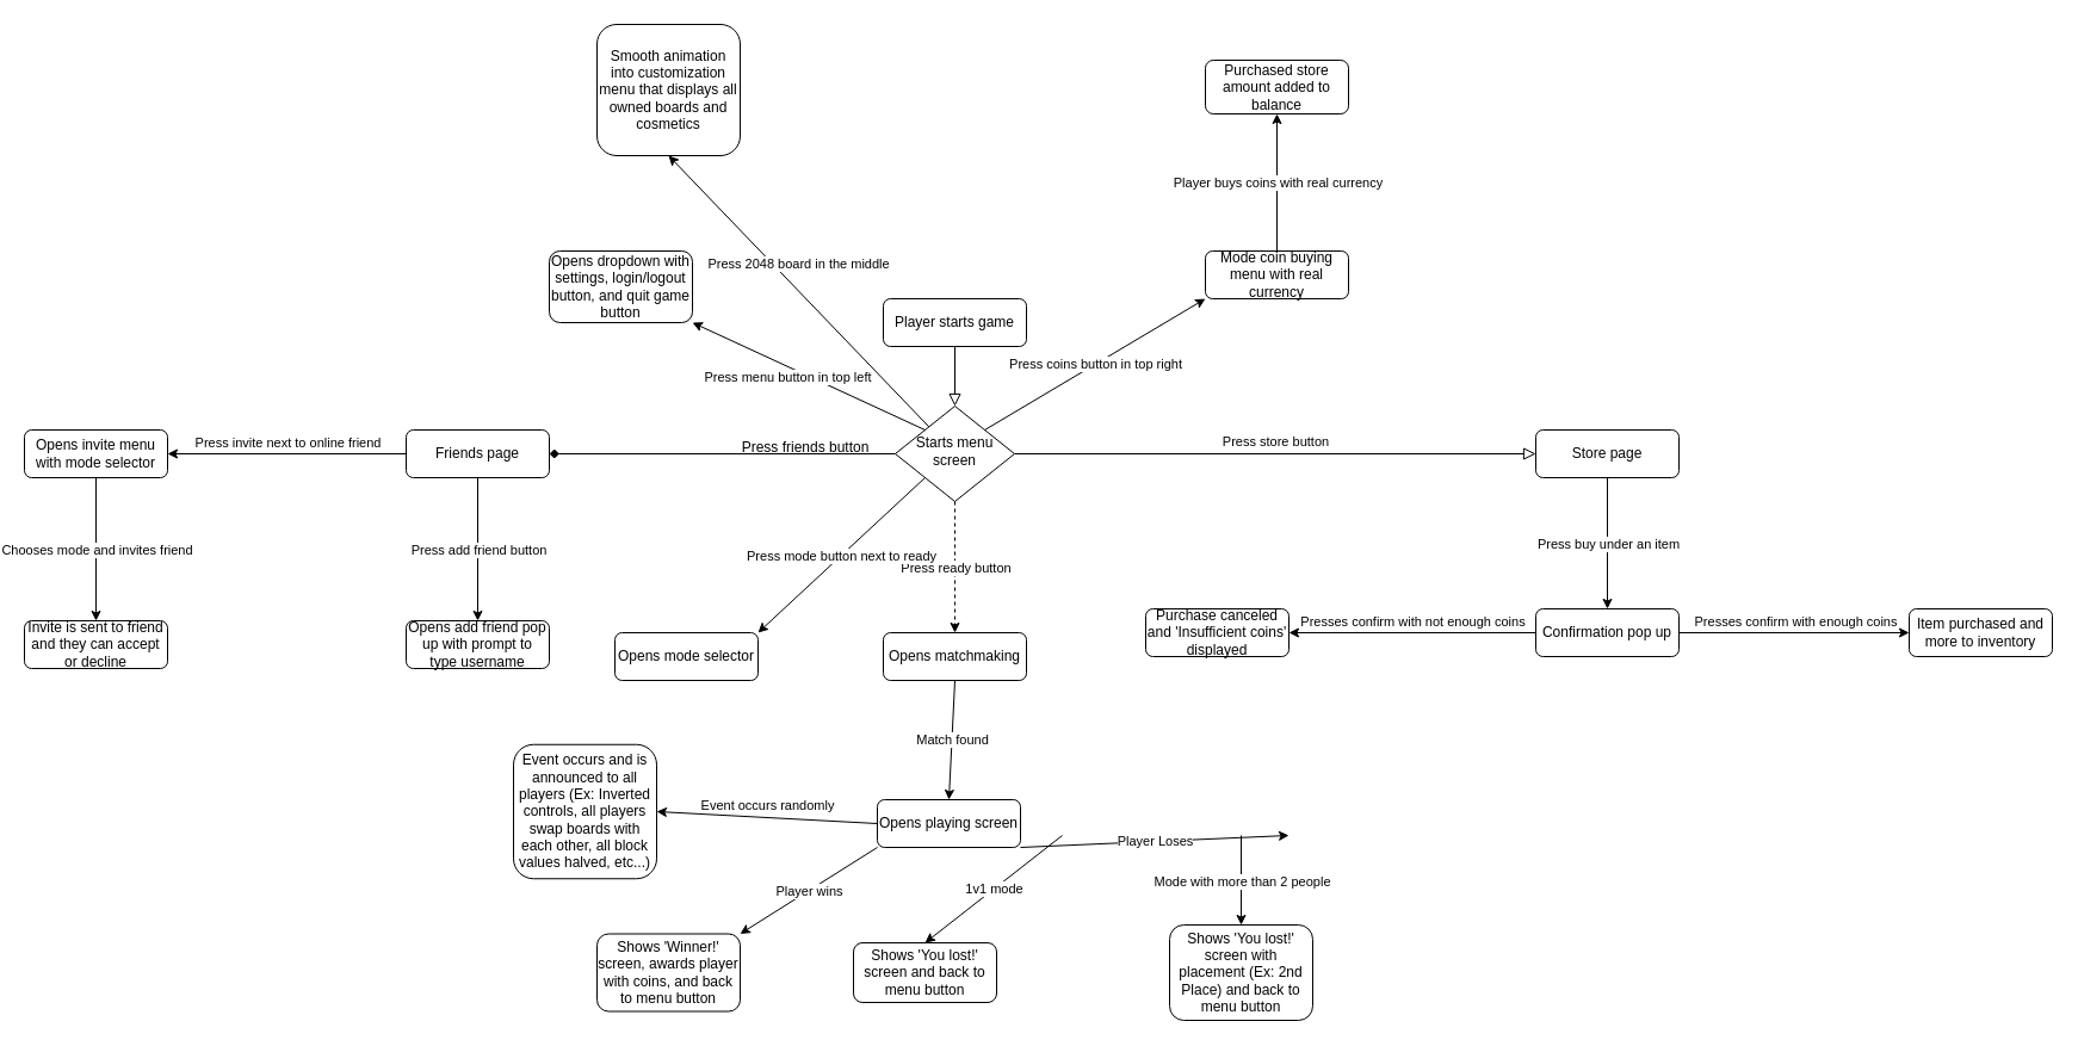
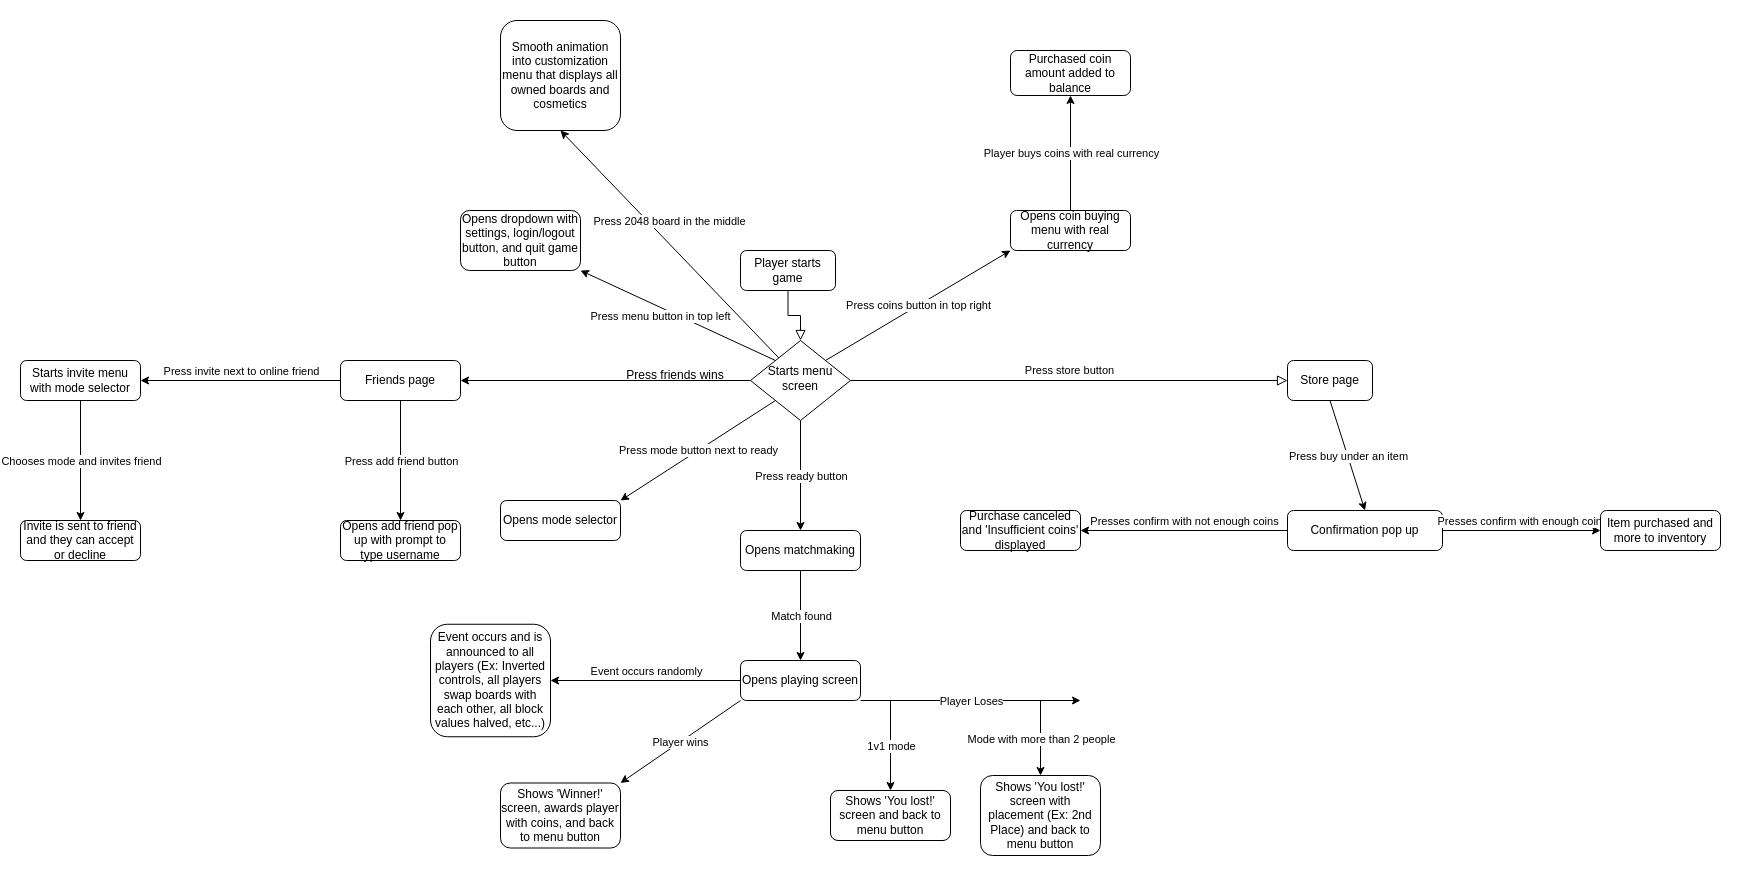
  <mxCell id="0" />
  <mxCell id="1" parent="0" />
  <mxCell id="2" value="" style="rounded=0;html=1;jettySize=auto;orthogonalLoop=1;fontSize=11;endArrow=block;endFill=0;endSize=8;strokeWidth=1;shadow=0;labelBackgroundColor=none;edgeStyle=orthogonalEdgeStyle;" parent="1" source="3" target="6" edge="1"><mxGeometry relative="1" as="geometry" /></mxCell>
- <mxCell id="3" value="Player starts game" style="rounded=1;whiteSpace=wrap;html=1;fontSize=12;glass=0;strokeWidth=1;shadow=0;" parent="1" vertex="1"><mxGeometry x="740" y="250" width="120" height="40" as="geometry" /></mxCell>
+ <mxCell id="3" value="Player starts game" style="rounded=1;whiteSpace=wrap;html=1;fontSize=12;glass=0;strokeWidth=1;shadow=0;" parent="1" vertex="1"><mxGeometry x="740" y="250" width="95" height="40" as="geometry" /></mxCell>
  <mxCell id="4" value="Press store button" style="edgeStyle=orthogonalEdgeStyle;rounded=0;html=1;jettySize=auto;orthogonalLoop=1;fontSize=11;endArrow=block;endFill=0;endSize=8;strokeWidth=1;shadow=0;labelBackgroundColor=none;" parent="1" source="6" target="7" edge="1"><mxGeometry y="10" relative="1" as="geometry"><mxPoint as="offset" /></mxGeometry></mxCell>
- <mxCell id="5" style="edgeStyle=orthogonalEdgeStyle;rounded=0;orthogonalLoop=1;jettySize=auto;html=1;exitX=0;exitY=0.5;exitDx=0;exitDy=0;labelPosition=center;verticalLabelPosition=middle;align=center;verticalAlign=middle;endArrow=diamond;" edge="1" parent="1" source="6" target="9"><mxGeometry relative="1" as="geometry" /></mxCell>
+ <mxCell id="5" style="edgeStyle=orthogonalEdgeStyle;rounded=0;orthogonalLoop=1;jettySize=auto;html=1;exitX=0;exitY=0.5;exitDx=0;exitDy=0;labelPosition=center;verticalLabelPosition=middle;align=center;verticalAlign=middle;" edge="1" parent="1" source="6" target="9"><mxGeometry relative="1" as="geometry" /></mxCell>
  <mxCell id="6" value="Starts menu screen" style="rhombus;whiteSpace=wrap;html=1;shadow=0;fontFamily=Helvetica;fontSize=12;align=center;strokeWidth=1;spacing=6;spacingTop=-4;" parent="1" vertex="1"><mxGeometry x="750" y="340" width="100" height="80" as="geometry" /></mxCell>
- <mxCell id="7" value="Store page" style="rounded=1;whiteSpace=wrap;html=1;fontSize=12;glass=0;strokeWidth=1;shadow=0;" parent="1" vertex="1"><mxGeometry x="1287" y="360" width="120" height="40" as="geometry" /></mxCell>
+ <mxCell id="7" value="Store page" style="rounded=1;whiteSpace=wrap;html=1;fontSize=12;glass=0;strokeWidth=1;shadow=0;" parent="1" vertex="1"><mxGeometry x="1287" y="360" width="85" height="40" as="geometry" /></mxCell>
  <mxCell id="8" value="Opens matchmaking" style="rounded=1;whiteSpace=wrap;html=1;fontSize=12;glass=0;strokeWidth=1;shadow=0;" parent="1" vertex="1"><mxGeometry x="740" y="530" width="120" height="40" as="geometry" /></mxCell>
  <mxCell id="9" value="Friends page" style="rounded=1;whiteSpace=wrap;html=1;" vertex="1" parent="1"><mxGeometry x="340" y="360" width="120" height="40" as="geometry" /></mxCell>
- <mxCell id="10" value="Press friends button" style="text;strokeColor=none;align=center;fillColor=none;html=1;verticalAlign=middle;whiteSpace=wrap;rounded=0;" vertex="1" parent="1"><mxGeometry x="620" y="360" width="110" height="30" as="geometry" /></mxCell>
- <mxCell id="11" value="" style="endArrow=classic;html=1;rounded=0;entryX=0.5;entryY=0;entryDx=0;entryDy=0;exitX=0.5;exitY=1;exitDx=0;exitDy=0;dashed=1;" edge="1" parent="1" source="6" target="8"><mxGeometry relative="1" as="geometry"><mxPoint x="810" y="460" as="sourcePoint" /><mxPoint x="910" y="460" as="targetPoint" /></mxGeometry></mxCell>
+ <mxCell id="10" value="Press friends wins" style="text;strokeColor=none;align=center;fillColor=none;html=1;verticalAlign=middle;whiteSpace=wrap;rounded=0;" vertex="1" parent="1"><mxGeometry x="620" y="360" width="110" height="30" as="geometry" /></mxCell>
+ <mxCell id="11" value="" style="endArrow=classic;html=1;rounded=0;entryX=0.5;entryY=0;entryDx=0;entryDy=0;exitX=0.5;exitY=1;exitDx=0;exitDy=0;" edge="1" parent="1" source="6" target="8"><mxGeometry relative="1" as="geometry"><mxPoint x="810" y="460" as="sourcePoint" /><mxPoint x="910" y="460" as="targetPoint" /></mxGeometry></mxCell>
  <mxCell id="12" value="Press ready button" style="edgeLabel;resizable=0;html=1;;align=center;verticalAlign=middle;" connectable="0" vertex="1" parent="11"><mxGeometry relative="1" as="geometry" /></mxCell>
  <mxCell id="13" value="" style="endArrow=classic;html=1;rounded=0;exitX=0.5;exitY=1;exitDx=0;exitDy=0;entryX=0.5;entryY=0;entryDx=0;entryDy=0;" edge="1" parent="1" source="8" target="15"><mxGeometry relative="1" as="geometry"><mxPoint x="765" y="560" as="sourcePoint" /><mxPoint x="800" y="670" as="targetPoint" /></mxGeometry></mxCell>
  <mxCell id="14" value="Match found" style="edgeLabel;resizable=0;html=1;;align=center;verticalAlign=middle;" connectable="0" vertex="1" parent="13"><mxGeometry relative="1" as="geometry" /></mxCell>
- <mxCell id="15" value="Opens playing screen" style="rounded=1;whiteSpace=wrap;html=1;" vertex="1" parent="1"><mxGeometry x="735" y="670" width="120" height="40" as="geometry" /></mxCell>
- <mxCell id="16" value="Opens mode selector" style="rounded=1;whiteSpace=wrap;html=1;fontSize=12;glass=0;strokeWidth=1;shadow=0;" vertex="1" parent="1"><mxGeometry x="515" y="530" width="120" height="40" as="geometry" /></mxCell>
+ <mxCell id="15" value="Opens playing screen" style="rounded=1;whiteSpace=wrap;html=1;" vertex="1" parent="1"><mxGeometry x="740" y="660" width="120" height="40" as="geometry" /></mxCell>
+ <mxCell id="16" value="Opens mode selector" style="rounded=1;whiteSpace=wrap;html=1;fontSize=12;glass=0;strokeWidth=1;shadow=0;" vertex="1" parent="1"><mxGeometry x="500" y="500" width="120" height="40" as="geometry" /></mxCell>
  <mxCell id="17" value="" style="endArrow=classic;html=1;rounded=0;exitX=0;exitY=1;exitDx=0;exitDy=0;entryX=1;entryY=0;entryDx=0;entryDy=0;" edge="1" parent="1" source="6" target="16"><mxGeometry relative="1" as="geometry"><mxPoint x="625" y="440" as="sourcePoint" /><mxPoint x="725" y="440" as="targetPoint" /></mxGeometry></mxCell>
  <mxCell id="18" value="Press mode button next to ready" style="edgeLabel;resizable=0;html=1;;align=center;verticalAlign=middle;" connectable="0" vertex="1" parent="17"><mxGeometry relative="1" as="geometry" /></mxCell>
- <mxCell id="19" value="Shows 'You lost!' screen and back to menu button" style="rounded=1;whiteSpace=wrap;html=1;" vertex="1" parent="1"><mxGeometry x="715" y="790" width="120" height="50" as="geometry" /></mxCell>
+ <mxCell id="19" value="Shows 'You lost!' screen and back to menu button" style="rounded=1;whiteSpace=wrap;html=1;" vertex="1" parent="1"><mxGeometry x="830" y="790" width="120" height="50" as="geometry" /></mxCell>
  <mxCell id="20" value="Shows 'Winner!' screen, awards player with coins, and back to menu button" style="rounded=1;whiteSpace=wrap;html=1;" vertex="1" parent="1"><mxGeometry x="500" y="782.5" width="120" height="65" as="geometry" /></mxCell>
  <mxCell id="21" value="" style="endArrow=classic;html=1;rounded=0;exitX=0;exitY=1;exitDx=0;exitDy=0;entryX=1;entryY=0;entryDx=0;entryDy=0;" edge="1" parent="1" source="15" target="20"><mxGeometry relative="1" as="geometry"><mxPoint x="700" y="735" as="sourcePoint" /><mxPoint x="800" y="735" as="targetPoint" /></mxGeometry></mxCell>
  <mxCell id="22" value="Player wins" style="edgeLabel;resizable=0;html=1;;align=center;verticalAlign=middle;" connectable="0" vertex="1" parent="21"><mxGeometry relative="1" as="geometry" /></mxCell>
  <mxCell id="23" value="" style="endArrow=classic;html=1;rounded=0;exitX=1;exitY=1;exitDx=0;exitDy=0;" edge="1" parent="1" source="15"><mxGeometry relative="1" as="geometry"><mxPoint x="894" y="700" as="sourcePoint" /><mxPoint x="1080" y="700" as="targetPoint" /></mxGeometry></mxCell>
  <mxCell id="24" value="Player Loses" style="edgeLabel;resizable=0;html=1;;align=center;verticalAlign=middle;" connectable="0" vertex="1" parent="23"><mxGeometry relative="1" as="geometry" /></mxCell>
  <mxCell id="25" value="Opens dropdown with settings, login/logout button, and quit game button" style="rounded=1;whiteSpace=wrap;html=1;" vertex="1" parent="1"><mxGeometry x="460" y="210" width="120" height="60" as="geometry" /></mxCell>
  <mxCell id="26" value="" style="endArrow=classic;html=1;rounded=0;exitX=0;exitY=0;exitDx=0;exitDy=0;entryX=1;entryY=1;entryDx=0;entryDy=0;" edge="1" parent="1" source="6" target="25"><mxGeometry relative="1" as="geometry"><mxPoint x="670" y="320" as="sourcePoint" /><mxPoint x="770" y="320" as="targetPoint" /></mxGeometry></mxCell>
  <mxCell id="27" value="Press menu button in top left" style="edgeLabel;resizable=0;html=1;;align=center;verticalAlign=middle;" connectable="0" vertex="1" parent="26"><mxGeometry relative="1" as="geometry"><mxPoint x="-18" as="offset" /></mxGeometry></mxCell>
- <mxCell id="28" value="Mode coin buying menu with real currency" style="rounded=1;whiteSpace=wrap;html=1;" vertex="1" parent="1"><mxGeometry x="1010" y="210" width="120" height="40" as="geometry" /></mxCell>
+ <mxCell id="28" value="Opens coin buying menu with real currency" style="rounded=1;whiteSpace=wrap;html=1;" vertex="1" parent="1"><mxGeometry x="1010" y="210" width="120" height="40" as="geometry" /></mxCell>
  <mxCell id="29" value="" style="endArrow=classic;html=1;rounded=0;exitX=1;exitY=0;exitDx=0;exitDy=0;entryX=0;entryY=1;entryDx=0;entryDy=0;" edge="1" parent="1" source="6" target="28"><mxGeometry relative="1" as="geometry"><mxPoint x="880" y="320" as="sourcePoint" /><mxPoint x="980" y="320" as="targetPoint" /></mxGeometry></mxCell>
  <mxCell id="30" value="Press coins button in top right" style="edgeLabel;resizable=0;html=1;;align=center;verticalAlign=middle;" connectable="0" vertex="1" parent="29"><mxGeometry relative="1" as="geometry" /></mxCell>
- <mxCell id="31" value="Confirmation pop up" style="rounded=1;whiteSpace=wrap;html=1;fontSize=12;glass=0;strokeWidth=1;shadow=0;" vertex="1" parent="1"><mxGeometry x="1287" y="510" width="120" height="40" as="geometry" /></mxCell>
+ <mxCell id="31" value="Confirmation pop up" style="rounded=1;whiteSpace=wrap;html=1;fontSize=12;glass=0;strokeWidth=1;shadow=0;" vertex="1" parent="1"><mxGeometry x="1287" y="510" width="155" height="40" as="geometry" /></mxCell>
  <mxCell id="32" value="" style="endArrow=classic;html=1;rounded=0;exitX=0.5;exitY=1;exitDx=0;exitDy=0;entryX=0.5;entryY=0;entryDx=0;entryDy=0;" edge="1" parent="1" source="7" target="31"><mxGeometry relative="1" as="geometry"><mxPoint x="1100" y="460" as="sourcePoint" /><mxPoint x="1100" y="500" as="targetPoint" /></mxGeometry></mxCell>
  <mxCell id="33" value="Press buy under an item" style="edgeLabel;resizable=0;html=1;;align=center;verticalAlign=middle;" connectable="0" vertex="1" parent="32"><mxGeometry relative="1" as="geometry" /></mxCell>
  <mxCell id="34" value="" style="endArrow=classic;html=1;rounded=0;exitX=1;exitY=0.5;exitDx=0;exitDy=0;entryX=0;entryY=0.5;entryDx=0;entryDy=0;" edge="1" parent="1" source="31" target="36"><mxGeometry relative="1" as="geometry"><mxPoint x="1210" y="529.5" as="sourcePoint" /><mxPoint x="1440" y="530" as="targetPoint" /></mxGeometry></mxCell>
  <mxCell id="35" value="Presses confirm with enough coins" style="edgeLabel;resizable=0;html=1;;align=center;verticalAlign=middle;" connectable="0" vertex="1" parent="34"><mxGeometry relative="1" as="geometry"><mxPoint y="-10" as="offset" /></mxGeometry></mxCell>
  <mxCell id="36" value="Item purchased and more to inventory" style="rounded=1;whiteSpace=wrap;html=1;fontSize=12;glass=0;strokeWidth=1;shadow=0;" vertex="1" parent="1"><mxGeometry x="1600" y="510" width="120" height="40" as="geometry" /></mxCell>
  <mxCell id="37" value="Purchase canceled and 'Insufficient coins' displayed" style="rounded=1;whiteSpace=wrap;html=1;fontSize=12;glass=0;strokeWidth=1;shadow=0;" vertex="1" parent="1"><mxGeometry x="960" y="510" width="120" height="40" as="geometry" /></mxCell>
  <mxCell id="38" value="" style="endArrow=classic;html=1;rounded=0;exitX=0;exitY=0.5;exitDx=0;exitDy=0;entryX=1;entryY=0.5;entryDx=0;entryDy=0;" edge="1" parent="1" source="31" target="37"><mxGeometry relative="1" as="geometry"><mxPoint x="1020" y="540" as="sourcePoint" /><mxPoint x="1120" y="540" as="targetPoint" /></mxGeometry></mxCell>
  <mxCell id="39" value="Presses confirm with not enough coins" style="edgeLabel;resizable=0;html=1;;align=center;verticalAlign=middle;" connectable="0" vertex="1" parent="38"><mxGeometry relative="1" as="geometry"><mxPoint y="-10" as="offset" /></mxGeometry></mxCell>
- <mxCell id="40" value="Opens invite menu with mode selector" style="rounded=1;whiteSpace=wrap;html=1;" vertex="1" parent="1"><mxGeometry x="20" y="360" width="120" height="40" as="geometry" /></mxCell>
+ <mxCell id="40" value="Starts invite menu with mode selector" style="rounded=1;whiteSpace=wrap;html=1;" vertex="1" parent="1"><mxGeometry x="20" y="360" width="120" height="40" as="geometry" /></mxCell>
  <mxCell id="41" value="" style="endArrow=classic;html=1;rounded=0;exitX=0;exitY=0.5;exitDx=0;exitDy=0;entryX=1;entryY=0.5;entryDx=0;entryDy=0;" edge="1" parent="1" source="9" target="40"><mxGeometry relative="1" as="geometry"><mxPoint x="250" y="390" as="sourcePoint" /><mxPoint x="350" y="390" as="targetPoint" /></mxGeometry></mxCell>
  <mxCell id="42" value="Press invite next to online friend" style="edgeLabel;resizable=0;html=1;;align=center;verticalAlign=middle;" connectable="0" vertex="1" parent="41"><mxGeometry relative="1" as="geometry"><mxPoint y="-10" as="offset" /></mxGeometry></mxCell>
  <mxCell id="43" value="Invite is sent to friend and they can accept or decline" style="rounded=1;whiteSpace=wrap;html=1;" vertex="1" parent="1"><mxGeometry x="20" y="520" width="120" height="40" as="geometry" /></mxCell>
  <mxCell id="44" value="" style="endArrow=classic;html=1;rounded=0;exitX=0.5;exitY=1;exitDx=0;exitDy=0;entryX=0.5;entryY=0;entryDx=0;entryDy=0;" edge="1" parent="1" source="40" target="43"><mxGeometry relative="1" as="geometry"><mxPoint x="130" y="450" as="sourcePoint" /><mxPoint x="230" y="450" as="targetPoint" /></mxGeometry></mxCell>
  <mxCell id="45" value="Chooses mode and invites friend" style="edgeLabel;resizable=0;html=1;;align=center;verticalAlign=middle;" connectable="0" vertex="1" parent="44"><mxGeometry relative="1" as="geometry" /></mxCell>
  <mxCell id="46" value="Opens add friend pop up with prompt to type username" style="rounded=1;whiteSpace=wrap;html=1;" vertex="1" parent="1"><mxGeometry x="340" y="520" width="120" height="40" as="geometry" /></mxCell>
  <mxCell id="47" value="" style="endArrow=classic;html=1;rounded=0;exitX=0.5;exitY=1;exitDx=0;exitDy=0;entryX=0.5;entryY=0;entryDx=0;entryDy=0;" edge="1" parent="1" source="9" target="46"><mxGeometry relative="1" as="geometry"><mxPoint x="380" y="460" as="sourcePoint" /><mxPoint x="480" y="460" as="targetPoint" /></mxGeometry></mxCell>
  <mxCell id="48" value="Press add friend button" style="edgeLabel;resizable=0;html=1;;align=center;verticalAlign=middle;" connectable="0" vertex="1" parent="47"><mxGeometry relative="1" as="geometry" /></mxCell>
  <mxCell id="49" value="Smooth animation into customization menu that displays all owned boards and cosmetics" style="rounded=1;whiteSpace=wrap;html=1;" vertex="1" parent="1"><mxGeometry x="500" y="20" width="120" height="110" as="geometry" /></mxCell>
  <mxCell id="50" value="" style="endArrow=classic;html=1;rounded=0;entryX=0.5;entryY=1;entryDx=0;entryDy=0;" edge="1" parent="1" source="6" target="49"><mxGeometry relative="1" as="geometry"><mxPoint x="650" y="220" as="sourcePoint" /><mxPoint x="610" y="150" as="targetPoint" /></mxGeometry></mxCell>
  <mxCell id="51" value="Press 2048 board in the middle" style="edgeLabel;resizable=0;html=1;;align=center;verticalAlign=middle;" connectable="0" vertex="1" parent="50"><mxGeometry relative="1" as="geometry"><mxPoint y="-23" as="offset" /></mxGeometry></mxCell>
  <mxCell id="52" value="Shows 'You lost!' screen with placement (Ex: 2nd Place) and back to menu button" style="rounded=1;whiteSpace=wrap;html=1;" vertex="1" parent="1"><mxGeometry x="980" y="775" width="120" height="80" as="geometry" /></mxCell>
  <mxCell id="53" value="" style="endArrow=classic;html=1;rounded=0;entryX=0.5;entryY=0;entryDx=0;entryDy=0;" edge="1" parent="1" target="19"><mxGeometry relative="1" as="geometry"><mxPoint x="890" y="700" as="sourcePoint" /><mxPoint x="890" y="760" as="targetPoint" /></mxGeometry></mxCell>
  <mxCell id="54" value="1v1 mode" style="edgeLabel;resizable=0;html=1;;align=center;verticalAlign=middle;" connectable="0" vertex="1" parent="53"><mxGeometry relative="1" as="geometry" /></mxCell>
  <mxCell id="55" value="" style="endArrow=classic;html=1;rounded=0;entryX=0.5;entryY=0;entryDx=0;entryDy=0;" edge="1" parent="1" target="52"><mxGeometry relative="1" as="geometry"><mxPoint x="1040" y="700" as="sourcePoint" /><mxPoint x="1104" y="735" as="targetPoint" /></mxGeometry></mxCell>
  <mxCell id="56" value="Mode with more than 2 people" style="edgeLabel;resizable=0;html=1;;align=center;verticalAlign=middle;" connectable="0" vertex="1" parent="55"><mxGeometry relative="1" as="geometry" /></mxCell>
  <mxCell id="57" value="" style="endArrow=classic;html=1;rounded=0;exitX=0.5;exitY=0;exitDx=0;exitDy=0;entryX=0.5;entryY=1;entryDx=0;entryDy=0;" edge="1" parent="1" source="28" target="59"><mxGeometry relative="1" as="geometry"><mxPoint x="1050" y="150" as="sourcePoint" /><mxPoint x="1070" y="100" as="targetPoint" /></mxGeometry></mxCell>
  <mxCell id="58" value="Player buys coins with real currency" style="edgeLabel;resizable=0;html=1;;align=center;verticalAlign=middle;" connectable="0" vertex="1" parent="57"><mxGeometry relative="1" as="geometry" /></mxCell>
- <mxCell id="59" value="Purchased store amount added to balance" style="rounded=1;whiteSpace=wrap;html=1;" vertex="1" parent="1"><mxGeometry x="1010" y="50" width="120" height="45" as="geometry" /></mxCell>
+ <mxCell id="59" value="Purchased coin amount added to balance" style="rounded=1;whiteSpace=wrap;html=1;" vertex="1" parent="1"><mxGeometry x="1010" y="50" width="120" height="45" as="geometry" /></mxCell>
  <mxCell id="60" value="Event occurs and is announced to all players (Ex: Inverted controls, all players swap boards with each other, all block values halved, etc...)" style="rounded=1;whiteSpace=wrap;html=1;" vertex="1" parent="1"><mxGeometry x="430" y="623.75" width="120" height="112.5" as="geometry" /></mxCell>
  <mxCell id="61" value="" style="endArrow=classic;html=1;rounded=0;exitX=0;exitY=0.5;exitDx=0;exitDy=0;entryX=1;entryY=0.5;entryDx=0;entryDy=0;" edge="1" parent="1" source="15" target="60"><mxGeometry relative="1" as="geometry"><mxPoint y="700" as="sourcePoint" x="580" /><mxPoint x="680" y="700" as="targetPoint" /></mxGeometry></mxCell>
  <mxCell id="62" value="Event occurs randomly" style="edgeLabel;resizable=0;html=1;;align=center;verticalAlign=middle;" connectable="0" vertex="1" parent="61"><mxGeometry relative="1" as="geometry"><mxPoint y="-10" as="offset" /></mxGeometry></mxCell>
